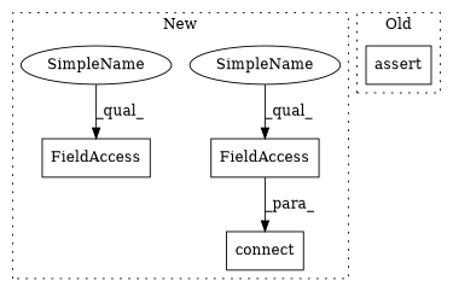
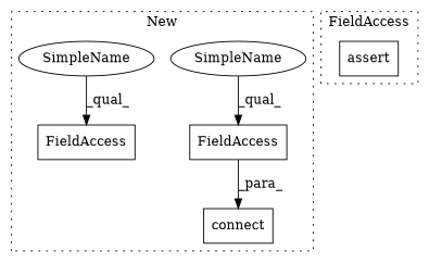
  digraph {
    node [a=22 l=3 s=1528 shape=box]
    n1 [a=32 l="8,1" label=connect s="1520,1538"]
    n2 [l=10 label=FieldAccess]
    n3 [l=9 label=FieldAccess s=1292]
    n4 [a=42 label=SimpleName shape=ellipse]
    n5 [a=42 label=SimpleName s=1292 shape=ellipse]
    n6 [a=6 l=7 label=assert s=1042]
    subgraph cluster_1 {
      label=New
      style=dotted
      n1
      n2
      n3
      n4
      n5
    }
    subgraph cluster_2 {
-     label=Old
+     label=FieldAccess
      style=dotted
      n6
    }
    n2 -> n1 [label=_para_]
    n4 -> n2 [label=_qual_]
    n5 -> n3 [label=_qual_]
  }
